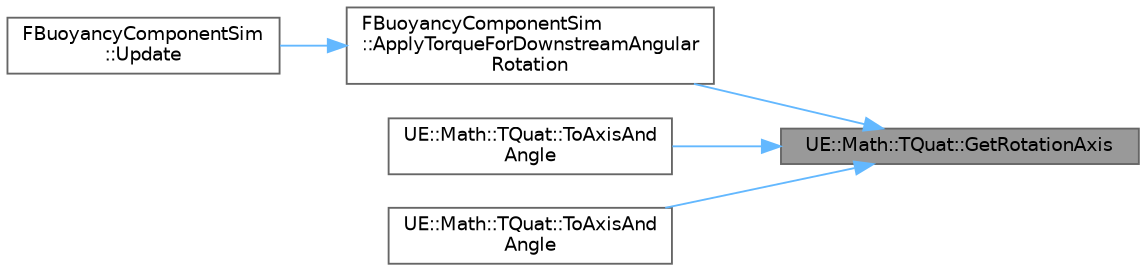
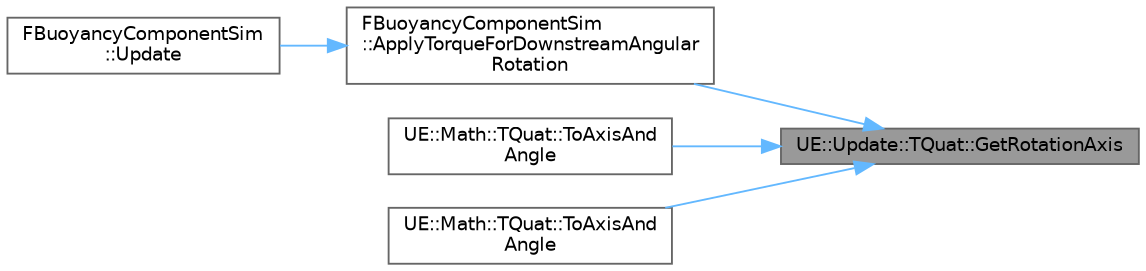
  digraph {
    rankdir=RL
    node [color=grey40 fillcolor=white fontname=Helvetica fontsize=10 shape=box style=filled]
    edge [color=steelblue1 dir=back fontname=Helvetica fontsize=10 labelfontname=Helvetica labelfontsize=10 style=solid]
-   n1 [color=gray40 fillcolor=grey60 fontcolor=black height=0.2 label="UE::Math::TQuat::GetRotationAxis" width=0.4]
+   n1 [color=gray40 fillcolor=grey60 fontcolor=black height=0.2 label="UE::Update::TQuat::GetRotationAxis" width=0.4]
    n2 [height=0.2 label="FBuoyancyComponentSim\l::ApplyTorqueForDownstreamAngular\lRotation" width=0.4]
    n3 [height=0.2 label="UE::Math::TQuat::ToAxisAnd\lAngle" width=0.4]
    n4 [height=0.2 label="UE::Math::TQuat::ToAxisAnd\lAngle" width=0.4]
    n5 [height=0.2 label="FBuoyancyComponentSim\l::Update" width=0.4]
    n1 -> n2
    n1 -> n3
    n1 -> n4
    n2 -> n5
  }
